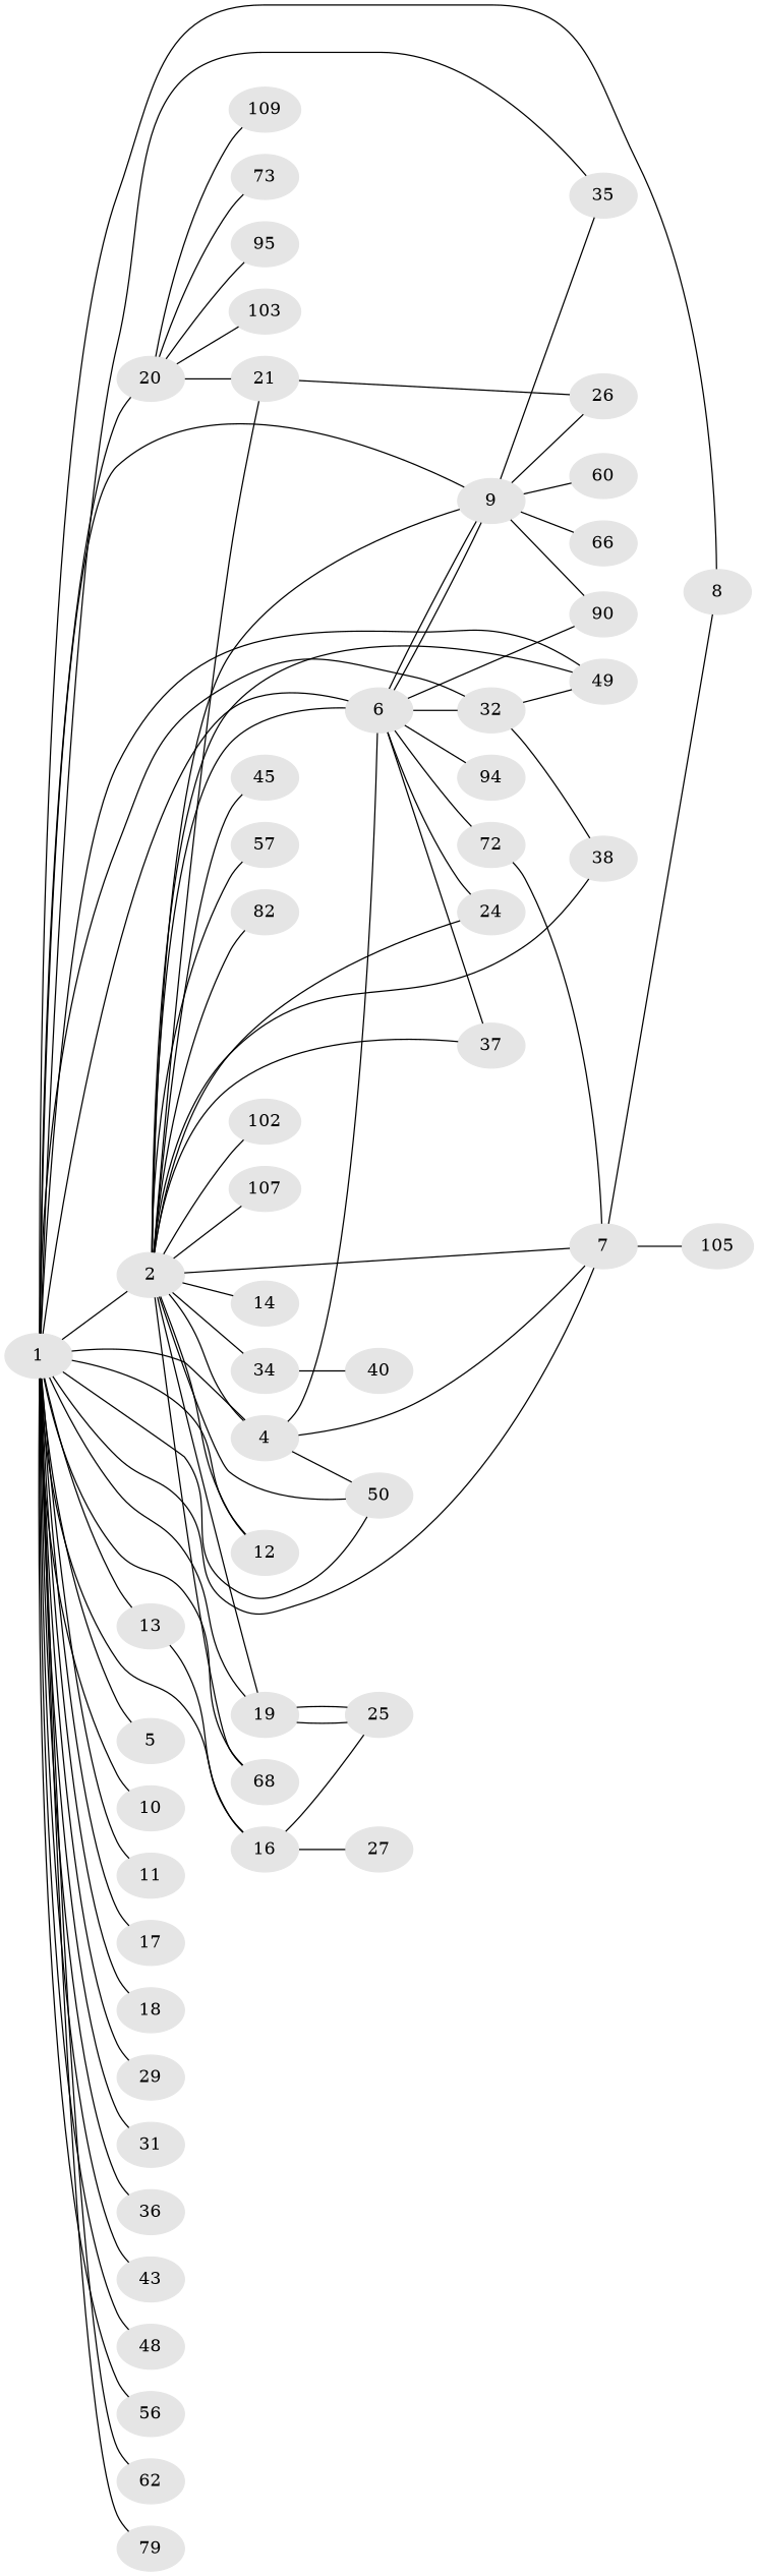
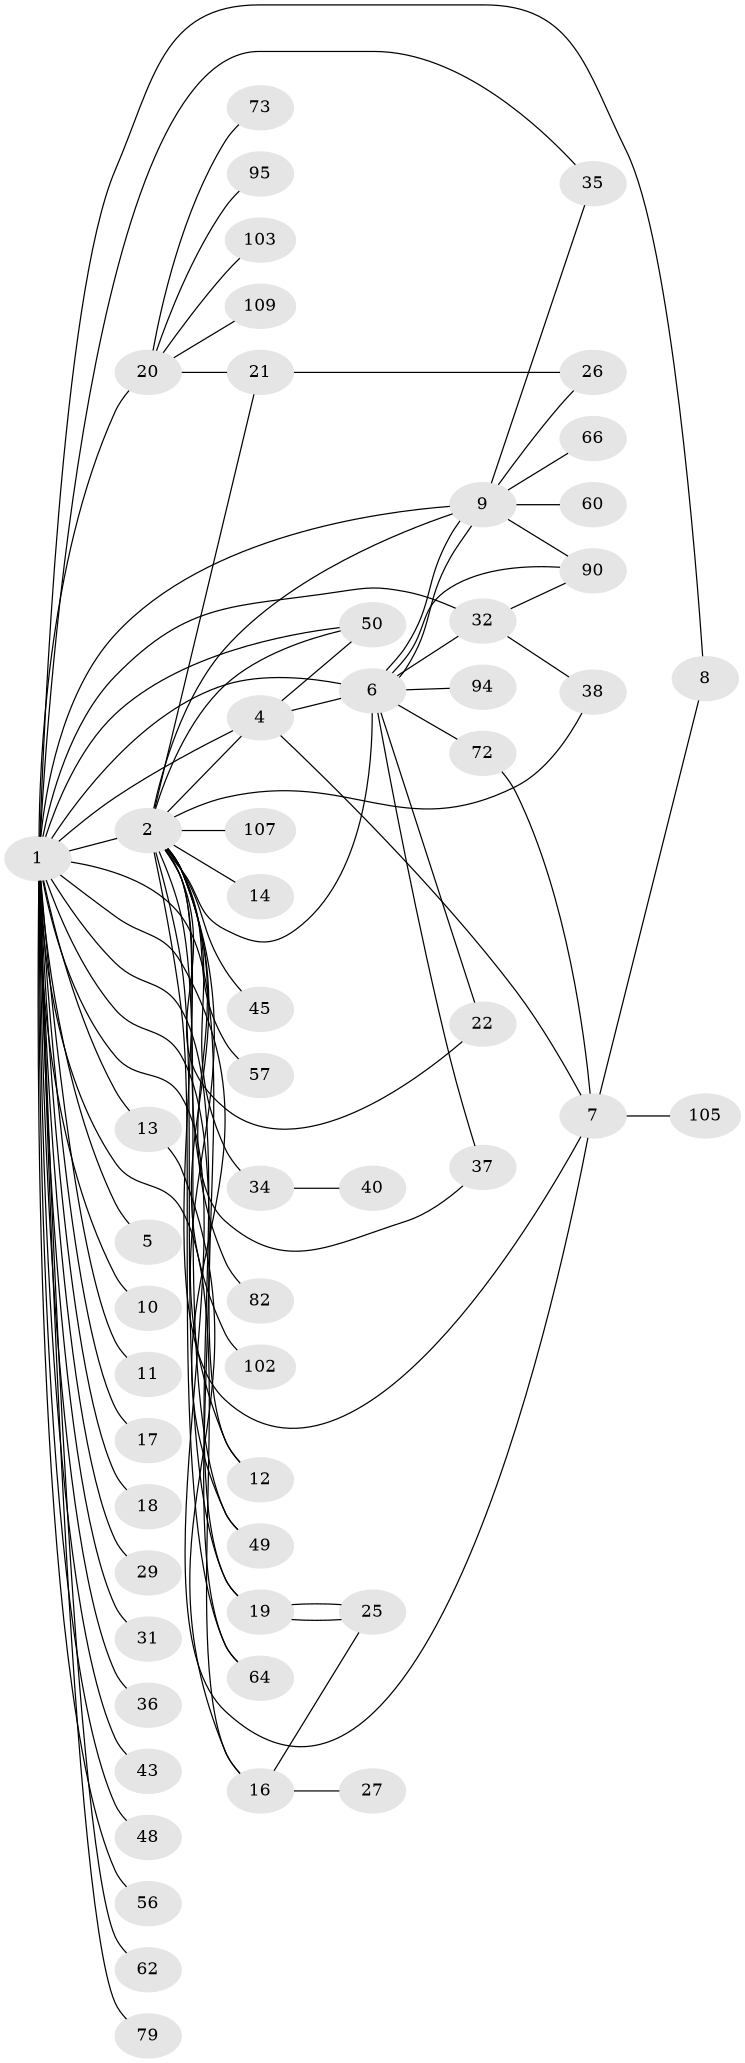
  graph {
    rankdir=LR
    node [color=gray90 style=filled]
    1 [super="+3+55+51"]
    2 [super="+54+84+83+33+52+58+28"]
    4 [super="+63"]
    5
    6 [super="+23"]
    7
    8 [super="+92"]
    9
    10
    11
    12
    13
    16
    17
    18
    19
    20 [super="+41"]
    29
    31
    32
    35
    36
    43
    48
    49 [super="+65"]
    50 [super="+88+97"]
    56
    62
-   64 [label=68]
+   64
    79
    14 [super="+42"]
    21 [super="+47"]
-   22 [label=24]
+   22
    34
    37
    38
    45
    57 [super="+111"]
    82
    102
    107
    72
    90 [super="+99"]
    94
    105
    26 [super="+59"]
    60
    66
    25
    27 [super="+78"]
    73
    95
    103
    109
    40
    1 -- 2 [weight=6]
    1 -- 4 [weight=4]
    1 -- 5
    1 -- 6 [weight=2]
    1 -- 7
    1 -- 8
    1 -- 9
    1 -- 10
    1 -- 11
    1 -- 12
    1 -- 13
    1 -- 16
    1 -- 17 [weight=2]
    1 -- 18 [weight=2]
    1 -- 19
    1 -- 20 [weight=5]
    1 -- 29
    1 -- 31
    1 -- 32
    1 -- 35
    1 -- 36
    1 -- 43
    1 -- 48
    1 -- 49
    1 -- 50
    1 -- 56
    1 -- 62
    1 -- 64
    1 -- 79
    2 -- 4 [weight=3]
    2 -- 6
    2 -- 7 [weight=2]
    2 -- 9
    2 -- 12
    2 -- 19
    2 -- 49
    2 -- 50 [weight=2]
    2 -- 64
    2 -- 14
    2 -- 21 [weight=2]
    2 -- 22
    2 -- 34
    2 -- 37
    2 -- 38
    2 -- 45
    2 -- 57
    2 -- 82
    2 -- 102
    2 -- 107
    4 -- 6
    4 -- 7
    4 -- 50
    6 -- 9
    6 -- 9
    6 -- 32
    6 -- 22
    6 -- 37
    6 -- 72
    6 -- 90 [weight=2]
    6 -- 94
    7 -- 8
    7 -- 105
    9 -- 35
    9 -- 90
    9 -- 26
    9 -- 60
    9 -- 66
    13 -- 16
    16 -- 25
    16 -- 27
    19 -- 25
    19 -- 25
    20 -- 21
    20 -- 73
    20 -- 95
    20 -- 103
    20 -- 109
-   32 -- 49
+   32 -- 90
    32 -- 38
    21 -- 26
    34 -- 40
    72 -- 7
  }
